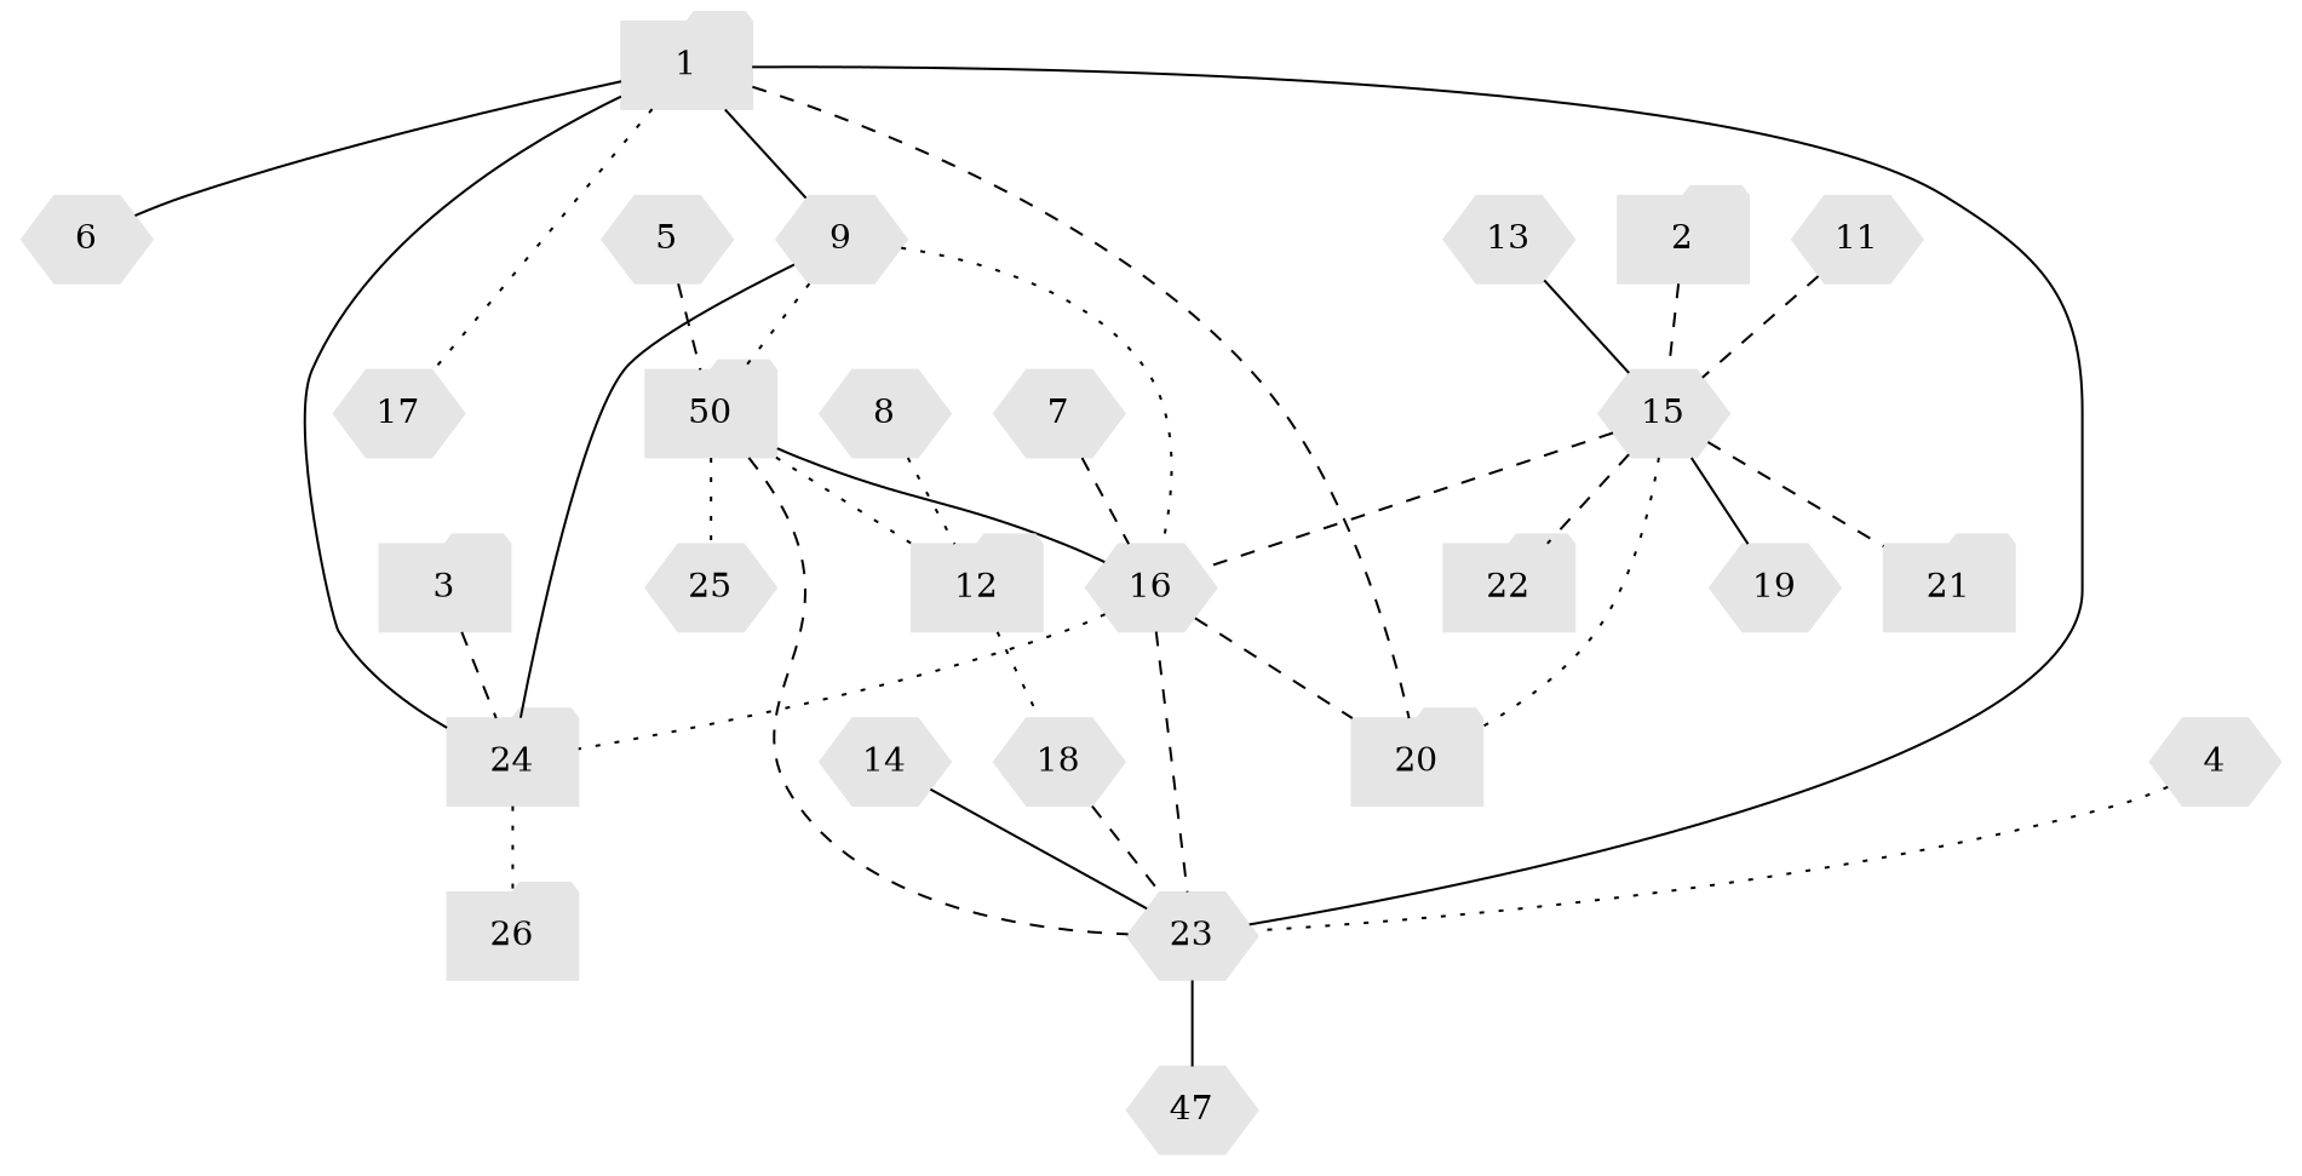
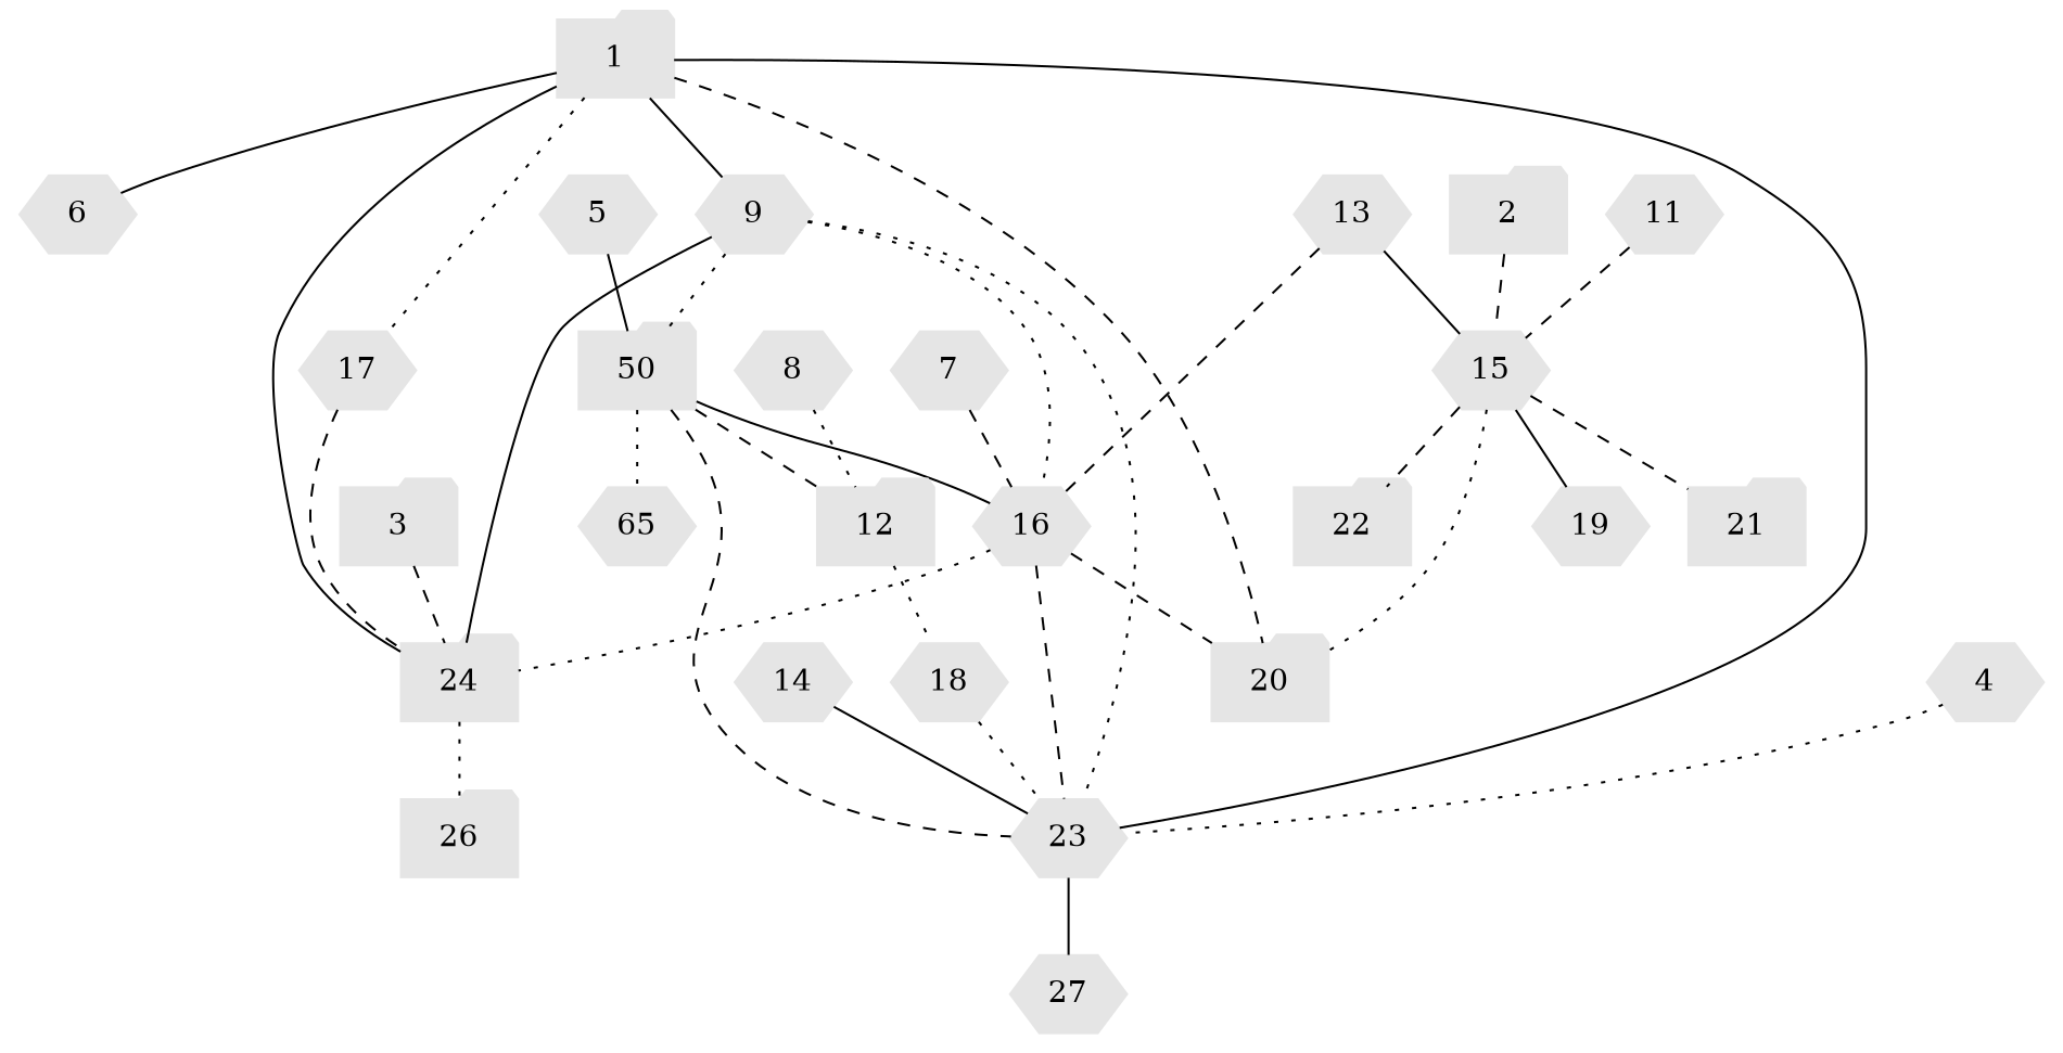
  graph {
    fontname="DejaVu Serif"
    node [color=gray90 fontname="DejaVu Serif" shape=hexagon style=filled]
    edge [fontname="DejaVu Serif" style=dashed weight=1.0]
    1 [shape=folder]
    6
    9
    17
    20 [shape=folder]
    23
    24 [shape=folder]
    n8 [label=50 shape=folder]
    16
-   27 [label=47]
+   27
    26 [shape=folder]
    2 [shape=folder]
    15
    19
    21 [shape=folder]
    22 [shape=folder]
    3 [shape=folder]
    4
    5
    12 [shape=folder]
-   25
+   25 [label=65]
    7
    8
    18
    11
    13
    14
    1 -- 6 [style=solid]
    1 -- 9 [style=solid]
    1 -- 17 [style=dotted]
    1 -- 20
    1 -- 23 [style=solid]
    1 -- 24 [style=solid]
+   9 -- 23 [style=dotted]
    9 -- 24 [style=solid]
    9 -- n8 [style=dotted]
    9 -- 16 [style=dotted]
+   17 -- 24
    23 -- 27 [style=solid]
    24 -- 26 [style=dotted]
    n8 -- 23
    n8 -- 16 [style=solid weight=2.0]
-   n8 -- 12 [style=dotted]
+   n8 -- 12
    n8 -- 25 [style=dotted]
    16 -- 20
    16 -- 23
    16 -- 24 [style=dotted weight=2.0]
    2 -- 15
    15 -- 20 [style=dotted]
-   15 -- 16
+   13 -- 16
    15 -- 19 [style=solid]
    15 -- 21
    15 -- 22
    3 -- 24
    4 -- 23 [style=dotted]
-   5 -- n8
+   5 -- n8 [style=solid]
    12 -- 18 [style=dotted]
    7 -- 16
    8 -- 12 [style=dotted]
-   18 -- 23
+   18 -- 23 [style=dotted]
    11 -- 15
    13 -- 15 [style=solid]
    14 -- 23 [style=solid]
  }
